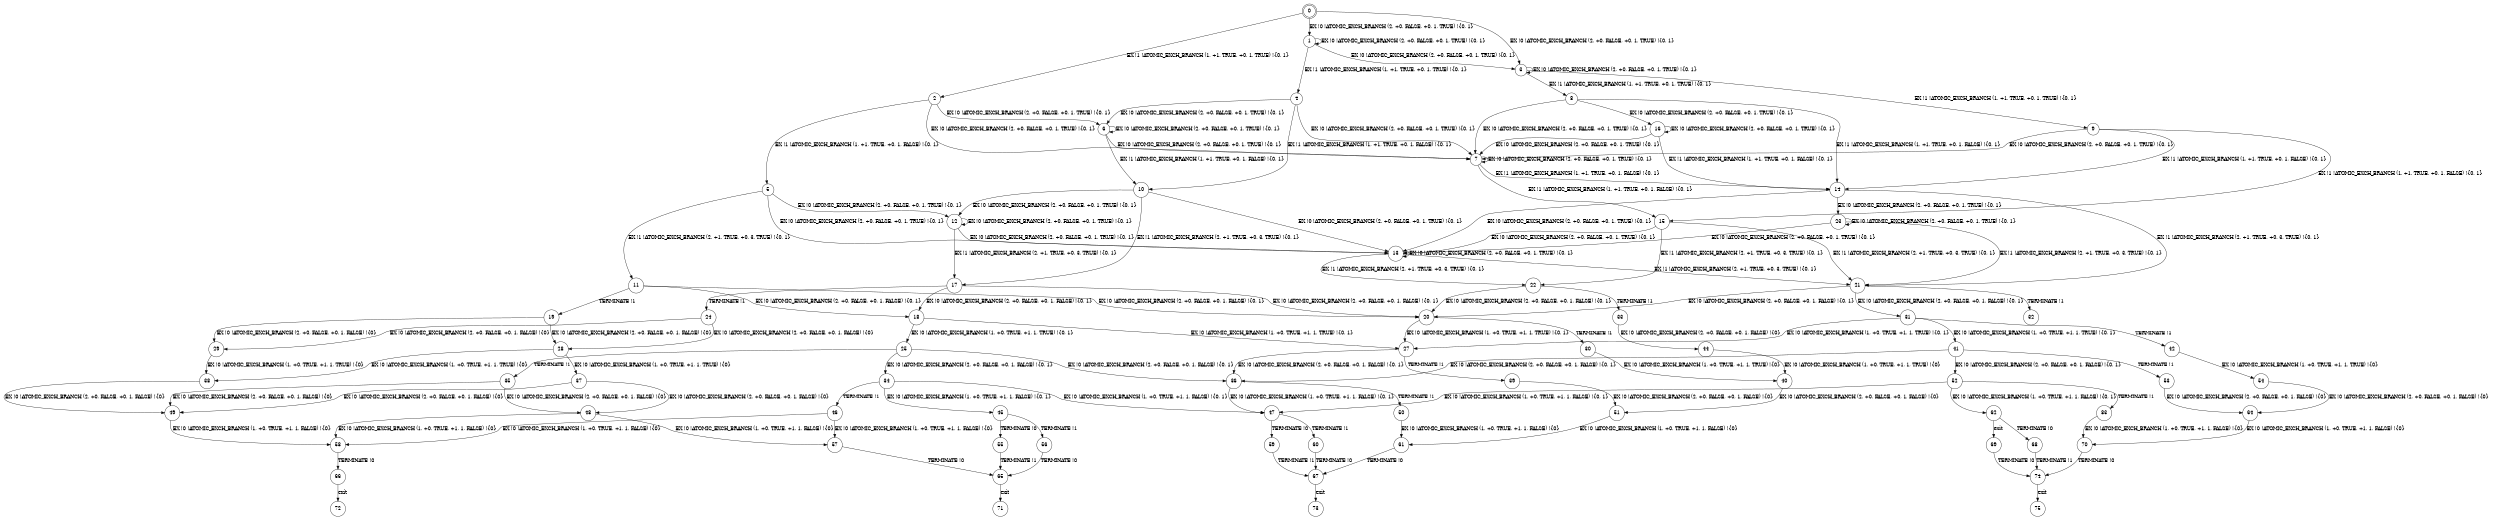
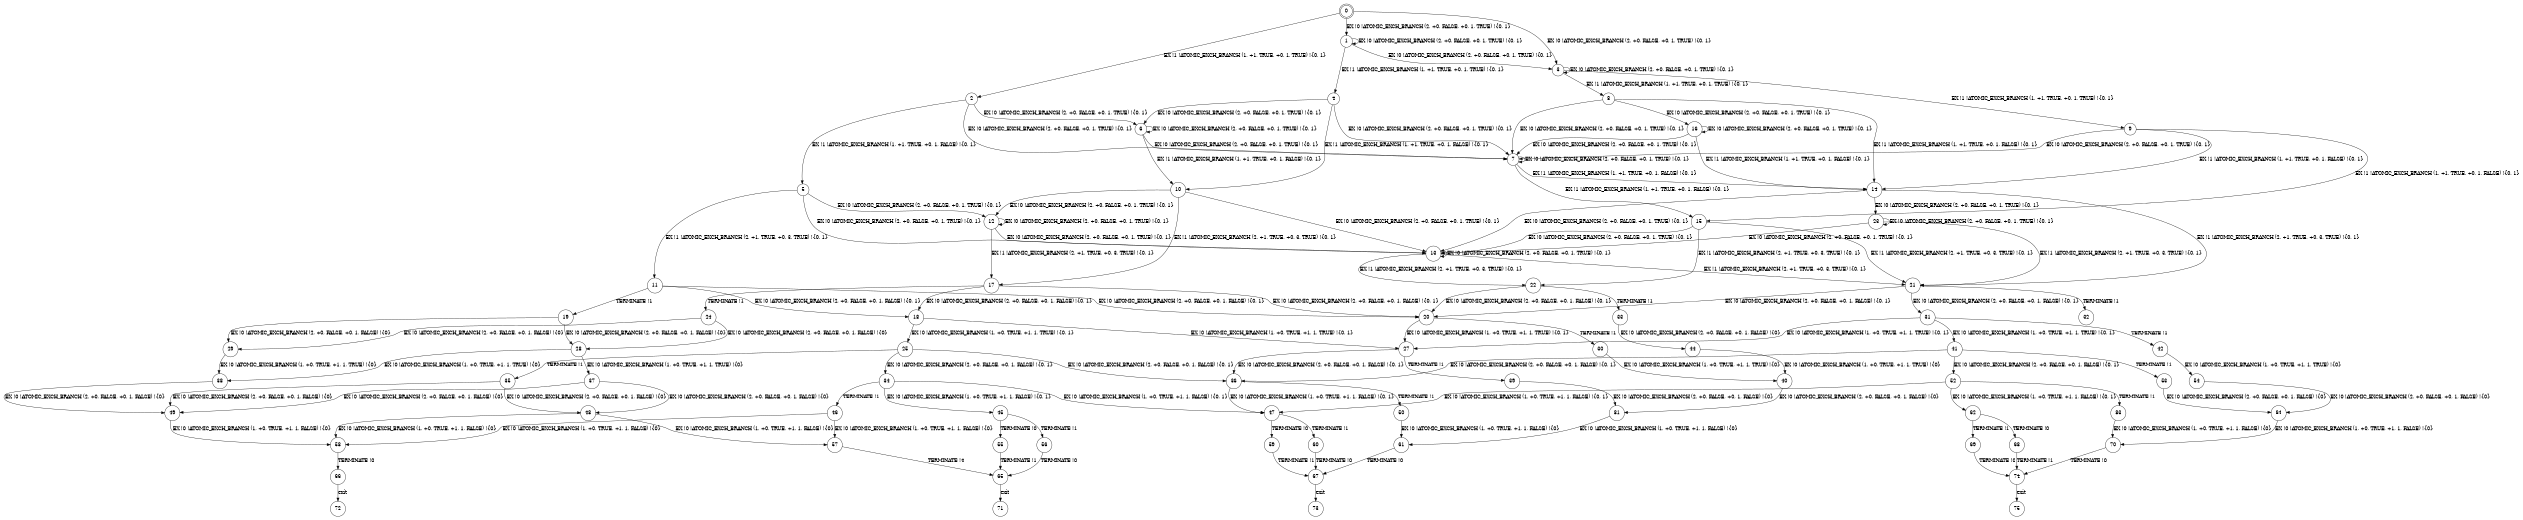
  digraph {
    fontname="DejaVu Serif"
    node [fontname="DejaVu Serif" shape=circle]
    edge [fontname="DejaVu Serif"]
    0 [peripheries=2]
    1
    2
    3
    4
    5
    6
    7
    8
    9
    10
    11
    12
    13
    14
    15
    16
    17
    18
    19
    20
    21
    22
    23
    24
    25
    27
    28
    29
    30
    31
    32
    33
    34
    35
    36
    39
    37
    38
    40
    41
    42
    44
    45
    46
    47
    48
    49
    50
-   51
+   51 [label=81]
    52
    53
    54
    55
    56
    57
    58
    59
    60
    61
    62
    n62 [label=83]
    64
    65
    66
    67
    68
    69
    70
    71
    72
    73
    74
    75
    0 -> 1 [label="EX !0 !ATOMIC_EXCH_BRANCH (2, +0, FALSE, +0, 1, TRUE) !{0, 1}"]
    0 -> 2 [label="EX !1 !ATOMIC_EXCH_BRANCH (1, +1, TRUE, +0, 1, TRUE) !{0, 1}"]
    0 -> 3 [label="EX !0 !ATOMIC_EXCH_BRANCH (2, +0, FALSE, +0, 1, TRUE) !{0, 1}"]
    1 -> 1 [label="EX !0 !ATOMIC_EXCH_BRANCH (2, +0, FALSE, +0, 1, TRUE) !{0, 1}"]
    1 -> 3 [label="EX !0 !ATOMIC_EXCH_BRANCH (2, +0, FALSE, +0, 1, TRUE) !{0, 1}"]
    1 -> 4 [label="EX !1 !ATOMIC_EXCH_BRANCH (1, +1, TRUE, +0, 1, TRUE) !{0, 1}"]
    2 -> 5 [label="EX !1 !ATOMIC_EXCH_BRANCH (1, +1, TRUE, +0, 1, FALSE) !{0, 1}"]
    2 -> 6 [label="EX !0 !ATOMIC_EXCH_BRANCH (2, +0, FALSE, +0, 1, TRUE) !{0, 1}"]
    2 -> 7 [label="EX !0 !ATOMIC_EXCH_BRANCH (2, +0, FALSE, +0, 1, TRUE) !{0, 1}"]
    3 -> 3 [label="EX !0 !ATOMIC_EXCH_BRANCH (2, +0, FALSE, +0, 1, TRUE) !{0, 1}"]
    3 -> 8 [label="EX !1 !ATOMIC_EXCH_BRANCH (1, +1, TRUE, +0, 1, TRUE) !{0, 1}"]
    3 -> 9 [label="EX !1 !ATOMIC_EXCH_BRANCH (1, +1, TRUE, +0, 1, TRUE) !{0, 1}"]
    4 -> 6 [label="EX !0 !ATOMIC_EXCH_BRANCH (2, +0, FALSE, +0, 1, TRUE) !{0, 1}"]
    4 -> 7 [label="EX !0 !ATOMIC_EXCH_BRANCH (2, +0, FALSE, +0, 1, TRUE) !{0, 1}"]
    4 -> 10 [label="EX !1 !ATOMIC_EXCH_BRANCH (1, +1, TRUE, +0, 1, FALSE) !{0, 1}"]
    5 -> 11 [label="EX !1 !ATOMIC_EXCH_BRANCH (2, +1, TRUE, +0, 3, TRUE) !{0, 1}"]
    5 -> 12 [label="EX !0 !ATOMIC_EXCH_BRANCH (2, +0, FALSE, +0, 1, TRUE) !{0, 1}"]
    5 -> 13 [label="EX !0 !ATOMIC_EXCH_BRANCH (2, +0, FALSE, +0, 1, TRUE) !{0, 1}"]
    6 -> 6 [label="EX !0 !ATOMIC_EXCH_BRANCH (2, +0, FALSE, +0, 1, TRUE) !{0, 1}"]
    6 -> 7 [label="EX !0 !ATOMIC_EXCH_BRANCH (2, +0, FALSE, +0, 1, TRUE) !{0, 1}"]
    6 -> 10 [label="EX !1 !ATOMIC_EXCH_BRANCH (1, +1, TRUE, +0, 1, FALSE) !{0, 1}"]
    7 -> 7 [label="EX !0 !ATOMIC_EXCH_BRANCH (2, +0, FALSE, +0, 1, TRUE) !{0, 1}"]
    7 -> 14 [label="EX !1 !ATOMIC_EXCH_BRANCH (1, +1, TRUE, +0, 1, FALSE) !{0, 1}"]
    7 -> 15 [label="EX !1 !ATOMIC_EXCH_BRANCH (1, +1, TRUE, +0, 1, FALSE) !{0, 1}"]
    8 -> 7 [label="EX !0 !ATOMIC_EXCH_BRANCH (2, +0, FALSE, +0, 1, TRUE) !{0, 1}"]
    8 -> 14 [label="EX !1 !ATOMIC_EXCH_BRANCH (1, +1, TRUE, +0, 1, FALSE) !{0, 1}"]
    8 -> 16 [label="EX !0 !ATOMIC_EXCH_BRANCH (2, +0, FALSE, +0, 1, TRUE) !{0, 1}"]
    9 -> 7 [label="EX !0 !ATOMIC_EXCH_BRANCH (2, +0, FALSE, +0, 1, TRUE) !{0, 1}"]
    9 -> 14 [label="EX !1 !ATOMIC_EXCH_BRANCH (1, +1, TRUE, +0, 1, FALSE) !{0, 1}"]
    9 -> 15 [label="EX !1 !ATOMIC_EXCH_BRANCH (1, +1, TRUE, +0, 1, FALSE) !{0, 1}"]
    10 -> 12 [label="EX !0 !ATOMIC_EXCH_BRANCH (2, +0, FALSE, +0, 1, TRUE) !{0, 1}"]
    10 -> 13 [label="EX !0 !ATOMIC_EXCH_BRANCH (2, +0, FALSE, +0, 1, TRUE) !{0, 1}"]
    10 -> 17 [label="EX !1 !ATOMIC_EXCH_BRANCH (2, +1, TRUE, +0, 3, TRUE) !{0, 1}"]
    11 -> 18 [label="EX !0 !ATOMIC_EXCH_BRANCH (2, +0, FALSE, +0, 1, FALSE) !{0, 1}"]
    11 -> 19 [label="TERMINATE !1"]
    11 -> 20 [label="EX !0 !ATOMIC_EXCH_BRANCH (2, +0, FALSE, +0, 1, FALSE) !{0, 1}"]
    12 -> 12 [label="EX !0 !ATOMIC_EXCH_BRANCH (2, +0, FALSE, +0, 1, TRUE) !{0, 1}"]
    12 -> 13 [label="EX !0 !ATOMIC_EXCH_BRANCH (2, +0, FALSE, +0, 1, TRUE) !{0, 1}"]
    12 -> 17 [label="EX !1 !ATOMIC_EXCH_BRANCH (2, +1, TRUE, +0, 3, TRUE) !{0, 1}"]
    13 -> 13 [label="EX !0 !ATOMIC_EXCH_BRANCH (2, +0, FALSE, +0, 1, TRUE) !{0, 1}"]
    13 -> 21 [label="EX !1 !ATOMIC_EXCH_BRANCH (2, +1, TRUE, +0, 3, TRUE) !{0, 1}"]
    13 -> 22 [label="EX !1 !ATOMIC_EXCH_BRANCH (2, +1, TRUE, +0, 3, TRUE) !{0, 1}"]
    14 -> 13 [label="EX !0 !ATOMIC_EXCH_BRANCH (2, +0, FALSE, +0, 1, TRUE) !{0, 1}"]
    14 -> 21 [label="EX !1 !ATOMIC_EXCH_BRANCH (2, +1, TRUE, +0, 3, TRUE) !{0, 1}"]
    14 -> 23 [label="EX !0 !ATOMIC_EXCH_BRANCH (2, +0, FALSE, +0, 1, TRUE) !{0, 1}"]
    15 -> 13 [label="EX !0 !ATOMIC_EXCH_BRANCH (2, +0, FALSE, +0, 1, TRUE) !{0, 1}"]
    15 -> 21 [label="EX !1 !ATOMIC_EXCH_BRANCH (2, +1, TRUE, +0, 3, TRUE) !{0, 1}"]
    15 -> 22 [label="EX !1 !ATOMIC_EXCH_BRANCH (2, +1, TRUE, +0, 3, TRUE) !{0, 1}"]
    16 -> 7 [label="EX !0 !ATOMIC_EXCH_BRANCH (2, +0, FALSE, +0, 1, TRUE) !{0, 1}"]
    16 -> 14 [label="EX !1 !ATOMIC_EXCH_BRANCH (1, +1, TRUE, +0, 1, FALSE) !{0, 1}"]
    16 -> 16 [label="EX !0 !ATOMIC_EXCH_BRANCH (2, +0, FALSE, +0, 1, TRUE) !{0, 1}"]
    17 -> 18 [label="EX !0 !ATOMIC_EXCH_BRANCH (2, +0, FALSE, +0, 1, FALSE) !{0, 1}"]
    17 -> 20 [label="EX !0 !ATOMIC_EXCH_BRANCH (2, +0, FALSE, +0, 1, FALSE) !{0, 1}"]
    17 -> 24 [label="TERMINATE !1"]
    18 -> 25 [label="EX !0 !ATOMIC_EXCH_BRANCH (1, +0, TRUE, +1, 1, TRUE) !{0, 1}"]
    18 -> 27 [label="EX !0 !ATOMIC_EXCH_BRANCH (1, +0, TRUE, +1, 1, TRUE) !{0, 1}"]
    19 -> 28 [label="EX !0 !ATOMIC_EXCH_BRANCH (2, +0, FALSE, +0, 1, FALSE) !{0}"]
    19 -> 29 [label="EX !0 !ATOMIC_EXCH_BRANCH (2, +0, FALSE, +0, 1, FALSE) !{0}"]
    20 -> 27 [label="EX !0 !ATOMIC_EXCH_BRANCH (1, +0, TRUE, +1, 1, TRUE) !{0, 1}"]
    20 -> 30 [label="TERMINATE !1"]
    21 -> 20 [label="EX !0 !ATOMIC_EXCH_BRANCH (2, +0, FALSE, +0, 1, FALSE) !{0, 1}"]
    21 -> 31 [label="EX !0 !ATOMIC_EXCH_BRANCH (2, +0, FALSE, +0, 1, FALSE) !{0, 1}"]
    21 -> 32 [label="TERMINATE !1"]
    22 -> 20 [label="EX !0 !ATOMIC_EXCH_BRANCH (2, +0, FALSE, +0, 1, FALSE) !{0, 1}"]
    22 -> 33 [label="TERMINATE !1"]
    23 -> 13 [label="EX !0 !ATOMIC_EXCH_BRANCH (2, +0, FALSE, +0, 1, TRUE) !{0, 1}"]
    23 -> 21 [label="EX !1 !ATOMIC_EXCH_BRANCH (2, +1, TRUE, +0, 3, TRUE) !{0, 1}"]
    23 -> 23 [label="EX !0 !ATOMIC_EXCH_BRANCH (2, +0, FALSE, +0, 1, TRUE) !{0, 1}"]
    24 -> 28 [label="EX !0 !ATOMIC_EXCH_BRANCH (2, +0, FALSE, +0, 1, FALSE) !{0}"]
    24 -> 29 [label="EX !0 !ATOMIC_EXCH_BRANCH (2, +0, FALSE, +0, 1, FALSE) !{0}"]
    25 -> 34 [label="EX !0 !ATOMIC_EXCH_BRANCH (2, +0, FALSE, +0, 1, FALSE) !{0, 1}"]
    25 -> 35 [label="TERMINATE !1"]
    25 -> 36 [label="EX !0 !ATOMIC_EXCH_BRANCH (2, +0, FALSE, +0, 1, FALSE) !{0, 1}"]
    27 -> 36 [label="EX !0 !ATOMIC_EXCH_BRANCH (2, +0, FALSE, +0, 1, FALSE) !{0, 1}"]
    27 -> 39 [label="TERMINATE !1"]
    28 -> 37 [label="EX !0 !ATOMIC_EXCH_BRANCH (1, +0, TRUE, +1, 1, TRUE) !{0}"]
    28 -> 38 [label="EX !0 !ATOMIC_EXCH_BRANCH (1, +0, TRUE, +1, 1, TRUE) !{0}"]
    29 -> 38 [label="EX !0 !ATOMIC_EXCH_BRANCH (1, +0, TRUE, +1, 1, TRUE) !{0}"]
    30 -> 40 [label="EX !0 !ATOMIC_EXCH_BRANCH (1, +0, TRUE, +1, 1, TRUE) !{0}"]
    31 -> 27 [label="EX !0 !ATOMIC_EXCH_BRANCH (1, +0, TRUE, +1, 1, TRUE) !{0, 1}"]
    31 -> 41 [label="EX !0 !ATOMIC_EXCH_BRANCH (1, +0, TRUE, +1, 1, TRUE) !{0, 1}"]
    31 -> 42 [label="TERMINATE !1"]
    33 -> 44 [label="EX !0 !ATOMIC_EXCH_BRANCH (2, +0, FALSE, +0, 1, FALSE) !{0}"]
    34 -> 45 [label="EX !0 !ATOMIC_EXCH_BRANCH (1, +0, TRUE, +1, 1, FALSE) !{0, 1}"]
    34 -> 46 [label="TERMINATE !1"]
    34 -> 47 [label="EX !0 !ATOMIC_EXCH_BRANCH (1, +0, TRUE, +1, 1, FALSE) !{0, 1}"]
    35 -> 48 [label="EX !0 !ATOMIC_EXCH_BRANCH (2, +0, FALSE, +0, 1, FALSE) !{0}"]
    35 -> 49 [label="EX !0 !ATOMIC_EXCH_BRANCH (2, +0, FALSE, +0, 1, FALSE) !{0}"]
    36 -> 47 [label="EX !0 !ATOMIC_EXCH_BRANCH (1, +0, TRUE, +1, 1, FALSE) !{0, 1}"]
    36 -> 50 [label="TERMINATE !1"]
    39 -> 51 [label="EX !0 !ATOMIC_EXCH_BRANCH (2, +0, FALSE, +0, 1, FALSE) !{0}"]
    37 -> 48 [label="EX !0 !ATOMIC_EXCH_BRANCH (2, +0, FALSE, +0, 1, FALSE) !{0}"]
    37 -> 49 [label="EX !0 !ATOMIC_EXCH_BRANCH (2, +0, FALSE, +0, 1, FALSE) !{0}"]
    38 -> 49 [label="EX !0 !ATOMIC_EXCH_BRANCH (2, +0, FALSE, +0, 1, FALSE) !{0}"]
    40 -> 51 [label="EX !0 !ATOMIC_EXCH_BRANCH (2, +0, FALSE, +0, 1, FALSE) !{0}"]
    41 -> 36 [label="EX !0 !ATOMIC_EXCH_BRANCH (2, +0, FALSE, +0, 1, FALSE) !{0, 1}"]
    41 -> 52 [label="EX !0 !ATOMIC_EXCH_BRANCH (2, +0, FALSE, +0, 1, FALSE) !{0, 1}"]
    41 -> 53 [label="TERMINATE !1"]
    42 -> 54 [label="EX !0 !ATOMIC_EXCH_BRANCH (1, +0, TRUE, +1, 1, TRUE) !{0}"]
    44 -> 40 [label="EX !0 !ATOMIC_EXCH_BRANCH (1, +0, TRUE, +1, 1, TRUE) !{0}"]
    45 -> 55 [label="TERMINATE !0"]
    45 -> 56 [label="TERMINATE !1"]
    46 -> 57 [label="EX !0 !ATOMIC_EXCH_BRANCH (1, +0, TRUE, +1, 1, FALSE) !{0}"]
    46 -> 58 [label="EX !0 !ATOMIC_EXCH_BRANCH (1, +0, TRUE, +1, 1, FALSE) !{0}"]
    47 -> 59 [label="TERMINATE !0"]
    47 -> 60 [label="TERMINATE !1"]
    48 -> 57 [label="EX !0 !ATOMIC_EXCH_BRANCH (1, +0, TRUE, +1, 1, FALSE) !{0}"]
    48 -> 58 [label="EX !0 !ATOMIC_EXCH_BRANCH (1, +0, TRUE, +1, 1, FALSE) !{0}"]
    49 -> 58 [label="EX !0 !ATOMIC_EXCH_BRANCH (1, +0, TRUE, +1, 1, FALSE) !{0}"]
    50 -> 61 [label="EX !0 !ATOMIC_EXCH_BRANCH (1, +0, TRUE, +1, 1, FALSE) !{0}"]
    51 -> 61 [label="EX !0 !ATOMIC_EXCH_BRANCH (1, +0, TRUE, +1, 1, FALSE) !{0}"]
    52 -> 47 [label="EX !0 !ATOMIC_EXCH_BRANCH (1, +0, TRUE, +1, 1, FALSE) !{0, 1}"]
    52 -> 62 [label="EX !0 !ATOMIC_EXCH_BRANCH (1, +0, TRUE, +1, 1, FALSE) !{0, 1}"]
    52 -> n62 [label="TERMINATE !1"]
    53 -> 64 [label="EX !0 !ATOMIC_EXCH_BRANCH (2, +0, FALSE, +0, 1, FALSE) !{0}"]
    54 -> 64 [label="EX !0 !ATOMIC_EXCH_BRANCH (2, +0, FALSE, +0, 1, FALSE) !{0}"]
    55 -> 65 [label="TERMINATE !1"]
    56 -> 65 [label="TERMINATE !0"]
-   57 -> 65 [label="TERMINATE !0"]
+   57 -> 65 [label="TERMINATE !4"]
    58 -> 66 [label="TERMINATE !0"]
    59 -> 67 [label="TERMINATE !1"]
    60 -> 67 [label="TERMINATE !0"]
    61 -> 67 [label="TERMINATE !0"]
    62 -> 68 [label="TERMINATE !0"]
-   62 -> 69 [label=exit]
+   62 -> 69 [label="TERMINATE !1"]
    n62 -> 70 [label="EX !0 !ATOMIC_EXCH_BRANCH (1, +0, TRUE, +1, 1, FALSE) !{0}"]
    64 -> 70 [label="EX !0 !ATOMIC_EXCH_BRANCH (1, +0, TRUE, +1, 1, FALSE) !{0}"]
    65 -> 71 [label=exit]
    66 -> 72 [label=exit]
    67 -> 73 [label=exit]
    68 -> 74 [label="TERMINATE !1"]
    69 -> 74 [label="TERMINATE !0"]
    70 -> 74 [label="TERMINATE !0"]
    74 -> 75 [label=exit]
  }
